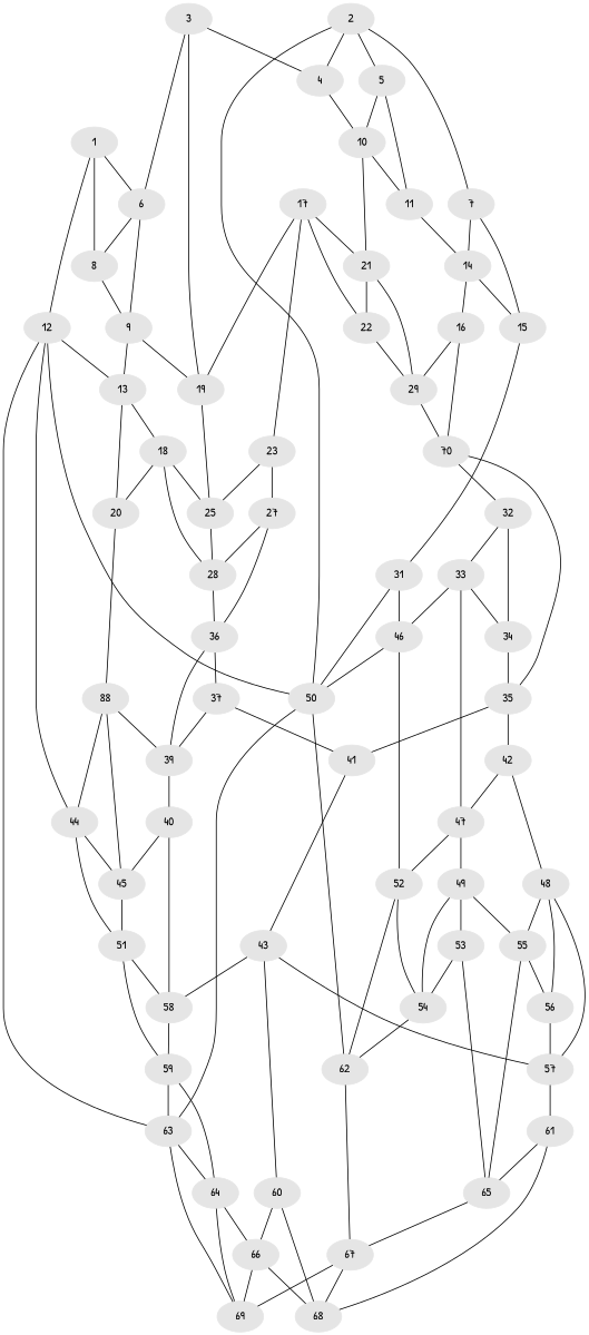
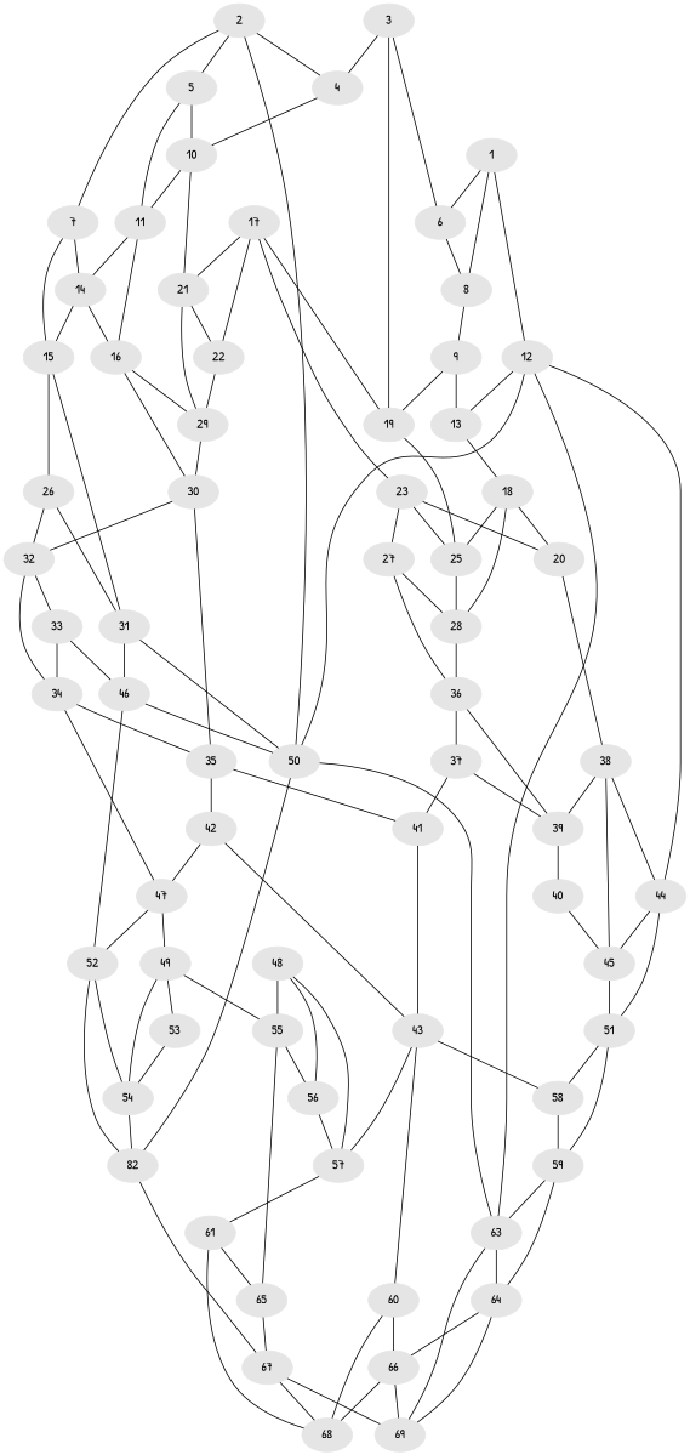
  graph {
    fontname="Patrick Hand"
    node [color=gray90 fontname="Patrick Hand" style=filled]
    edge [fontname="Patrick Hand" weight=1.0]
    1
    6
    8
    12
    9
    50
    13
    44
    63
    2
    4
    5
    7
    10
    11
    14
    15
-   62
+   62 [label=82]
    3
    19
    25
    21
    16
+   26
    31
    18
    20
    29
    22
-   30 [label=70]
+   30
    45
    51
    64
    69
    28
-   38 [label=88]
+   38
    32
    46
    35
    17
    23
    27
    36
    39
    41
    43
    33
    34
    37
    42
    52
    47
    49
    48
    40
    58
    59
    57
    60
    55
    56
    61
    66
    68
    54
    53
    65
    67
    1 -- 6
    1 -- 8 [weight=2.0]
    1 -- 12
    6 -- 8
-   6 -- 9
    8 -- 9
    12 -- 50
    12 -- 13
    12 -- 44
    12 -- 63
    9 -- 13
    9 -- 19
    50 -- 63
    50 -- 62
    13 -- 18
-   13 -- 20
+   23 -- 20
    44 -- 45
    44 -- 51
    63 -- 64
    63 -- 69
    2 -- 50
    2 -- 4
    2 -- 5
    2 -- 7
    4 -- 10
    5 -- 10
    5 -- 11
    7 -- 14
    7 -- 15
    10 -- 11
    10 -- 21
    11 -- 14
+   11 -- 16
    14 -- 15
    14 -- 16
+   15 -- 26
    15 -- 31
    62 -- 67
    3 -- 6
    3 -- 4
    3 -- 19
    19 -- 25
    25 -- 28
    21 -- 29
    21 -- 22
    16 -- 29
    16 -- 30
+   26 -- 31
+   26 -- 32
    31 -- 50
    31 -- 46
    18 -- 25
    18 -- 20
    18 -- 28
    20 -- 38
    29 -- 30
    22 -- 29
    30 -- 32
    30 -- 35
    45 -- 51
    51 -- 58
    51 -- 59
    64 -- 69
    64 -- 66
    28 -- 36
    38 -- 44
    38 -- 45
    38 -- 39
    32 -- 33
    32 -- 34
    46 -- 50
    46 -- 52
    35 -- 41
    35 -- 42
    17 -- 19
    17 -- 21
    17 -- 22
    17 -- 23
    23 -- 25
    23 -- 27
    27 -- 28
    27 -- 36
    36 -- 39
    36 -- 37
    39 -- 40
    41 -- 43
    43 -- 58
    43 -- 57
    43 -- 60
    33 -- 46
    33 -- 34
-   33 -- 47
+   34 -- 47
    34 -- 35
    37 -- 39
    37 -- 41
    42 -- 47
-   42 -- 48
+   42 -- 43
    52 -- 62
    52 -- 54
    47 -- 52
    47 -- 49
    49 -- 55
    49 -- 54
    49 -- 53
    48 -- 57
    48 -- 55
    48 -- 56
    40 -- 45
-   40 -- 58
    58 -- 59
    59 -- 63
    59 -- 64
    57 -- 61
    60 -- 66
    60 -- 68
    55 -- 56
    55 -- 65
    56 -- 57
    61 -- 68
    61 -- 65
    66 -- 69
    66 -- 68
    54 -- 62
    53 -- 54
-   53 -- 65
    65 -- 67
    67 -- 69
    67 -- 68
  }
